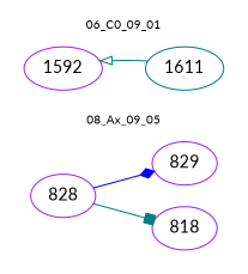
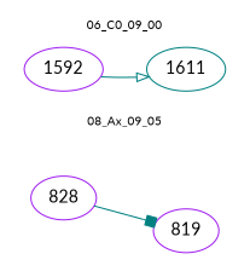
  digraph {
    fontname=Lato
    rankdir=LR
    node [color=purple fontname=Lato]
    edge [color=teal fontname=Lato]
    n1 [label=828]
-   n2 [label=818]
-   n3 [label=829]
+   n2 [label=819]
    n4 [label=1592]
    n5 [color=teal label=1611]
    subgraph cluster_1 {
      color=white
      fontsize=10
      label="08_Ax_09_05"
      n1
      n2
-     n3
    }
    subgraph cluster_2 {
      color=white
      fontsize=10
-     label="06_C0_09_01"
+     label="06_C0_09_00"
      n4
      n5
    }
    n1 -> n2 [arrowhead=box]
-   n1 -> n3 [arrowhead=diamond color=blue]
-   n5 -> n4 [arrowhead=onormal]
+   n4 -> n5 [arrowhead=onormal]
  }
